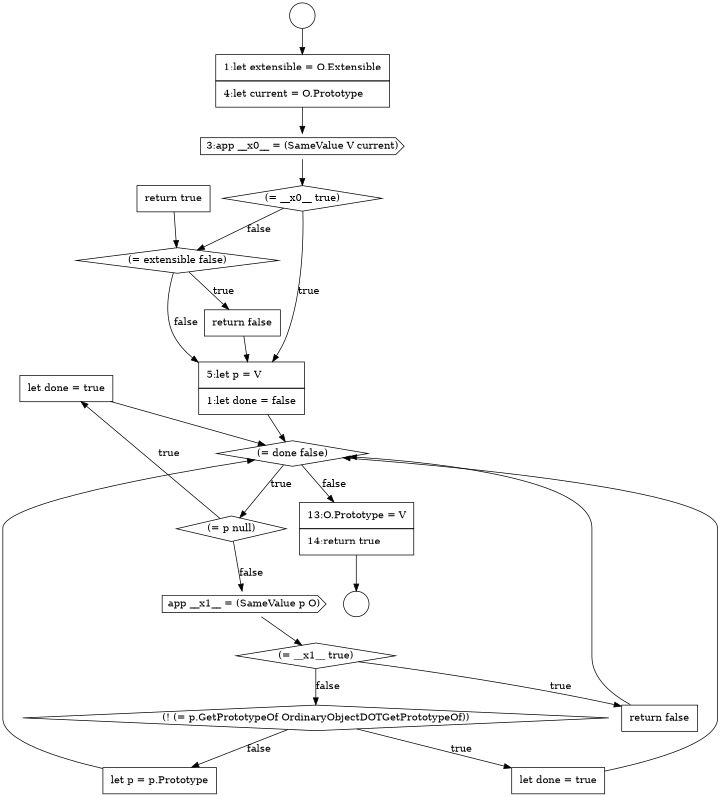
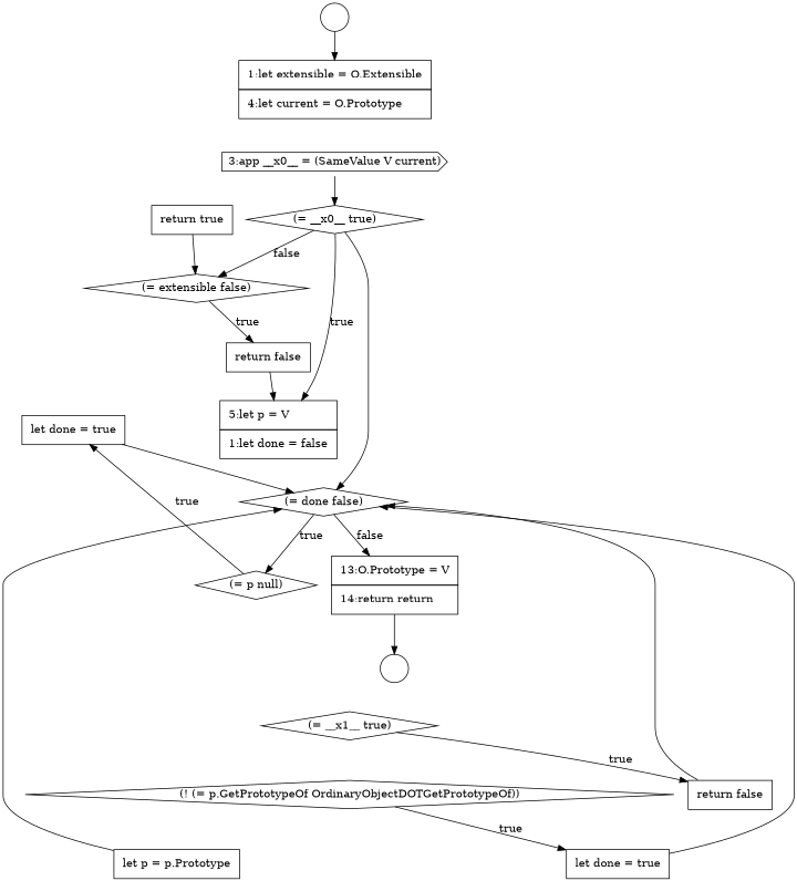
  digraph {
    node [color=black fillcolor=white shape=none style=filled]
    edge [color=black]
    n1 [label=<<font color="black">     <table border="0" cellborder="1" cellspacing="0" cellpadding="10">       <tr><td align="left">let done = true</td></tr>     </table>   </font>> margin=0]
    n2 [label=<<font color="black">(= done false)</font>> shape=diamond]
-   n3 [label=<<font color="black">     <table border="0" cellborder="1" cellspacing="0" cellpadding="10">       <tr><td align="left">13:O.Prototype = V</td></tr>       <tr><td align="left">14:return true</td></tr>     </table>   </font>> margin=0]
+   n3 [label=<<font color="black">     <table border="0" cellborder="1" cellspacing="0" cellpadding="10">       <tr><td align="left">13:O.Prototype = V</td></tr>       <tr><td align="left">14:return return</td></tr>     </table>   </font>> margin=0]
    n4 [label=<<font color="black">(= p null)</font>> shape=diamond]
    n5 [label=<<font color="black">(= __x0__ true)</font>> shape=diamond]
    n6 [label=<<font color="black">(= extensible false)</font>> shape=diamond]
    n7 [label=<<font color="black">     <table border="0" cellborder="1" cellspacing="0" cellpadding="10">       <tr><td align="left">5:let p = V</td></tr>       <tr><td align="left">1:let done = false</td></tr>     </table>   </font>> margin=0]
    n8 [label=<<font color="black">     <table border="0" cellborder="1" cellspacing="0" cellpadding="10">       <tr><td align="left">return false</td></tr>     </table>   </font>> margin=0]
    n9 [label=<<font color="black">     <table border="0" cellborder="1" cellspacing="0" cellpadding="10">       <tr><td align="left">return true</td></tr>     </table>   </font>> margin=0]
-   n10 [label=<<font color="black">app __x1__ = (SameValue p O)</font>> shape=cds]
    n11 [label=<<font color="black">(= __x1__ true)</font>> shape=diamond]
    n12 [label=<<font color="black">     <table border="0" cellborder="1" cellspacing="0" cellpadding="10">       <tr><td align="left">return false</td></tr>     </table>   </font>> margin=0]
    n13 [label=<<font color="black">(! (= p.GetPrototypeOf OrdinaryObjectDOTGetPrototypeOf))</font>> shape=diamond]
    n14 [label=<<font color="black">3:app __x0__ = (SameValue V current)</font>> shape=cds]
    n15 [label=<<font color="black">     <table border="0" cellborder="1" cellspacing="0" cellpadding="10">       <tr><td align="left">let p = p.Prototype</td></tr>     </table>   </font>> margin=0]
    n16 [label=<<font color="black">     <table border="0" cellborder="1" cellspacing="0" cellpadding="10">       <tr><td align="left">let done = true</td></tr>     </table>   </font>> margin=0]
    n17 [label=<<font color="black">     <table border="0" cellborder="1" cellspacing="0" cellpadding="10">       <tr><td align="left">1:let extensible = O.Extensible</td></tr>       <tr><td align="left">4:let current = O.Prototype</td></tr>     </table>   </font>> margin=0]
    n18 [label=" " shape=circle]
    n19 [label=" " shape=circle]
    n1 -> n2
    n2 -> n3 [label=<<font color="black">false</font>>]
    n2 -> n4 [label=<<font color="black">true</font>>]
    n3 -> n18
    n4 -> n1 [label=<<font color="black">true</font>>]
-   n4 -> n10 [label=<<font color="black">false</font>>]
    n5 -> n6 [label=<<font color="black">false</font>>]
    n5 -> n7 [label=<<font color="black">true</font>>]
-   n6 -> n7 [label=<<font color="black">false</font>>]
    n6 -> n8 [label=<<font color="black">true</font>>]
-   n7 -> n2
+   n5 -> n2
    n8 -> n7
    n9 -> n6
-   n10 -> n11
    n11 -> n12 [label=<<font color="black">true</font>>]
-   n11 -> n13 [label=<<font color="black">false</font>>]
    n12 -> n2
-   n13 -> n15 [label=<<font color="black">false</font>>]
    n13 -> n16 [label=<<font color="black">true</font>>]
    n14 -> n5
    n15 -> n2
    n16 -> n2
-   n17 -> n14
    n19 -> n17
  }
